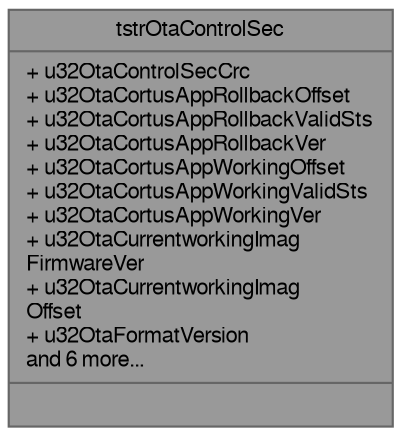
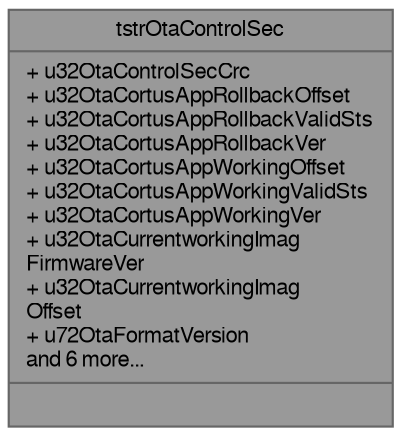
  digraph {
-   n1 [color=gray40 fillcolor=grey60 fontcolor=black fontname=FreeSans fontsize=10 height=0.2 label="{tstrOtaControlSec\n|+ u32OtaControlSecCrc\l+ u32OtaCortusAppRollbackOffset\l+ u32OtaCortusAppRollbackValidSts\l+ u32OtaCortusAppRollbackVer\l+ u32OtaCortusAppWorkingOffset\l+ u32OtaCortusAppWorkingValidSts\l+ u32OtaCortusAppWorkingVer\l+ u32OtaCurrentworkingImag\lFirmwareVer\l+ u32OtaCurrentworkingImag\lOffset\l+ u32OtaFormatVersion\land 6 more...\l|}" shape=record style=filled width=0.4]
+   n1 [color=gray40 fillcolor=grey60 fontcolor=black fontname=FreeSans fontsize=10 height=0.2 label="{tstrOtaControlSec\n|+ u32OtaControlSecCrc\l+ u32OtaCortusAppRollbackOffset\l+ u32OtaCortusAppRollbackValidSts\l+ u32OtaCortusAppRollbackVer\l+ u32OtaCortusAppWorkingOffset\l+ u32OtaCortusAppWorkingValidSts\l+ u32OtaCortusAppWorkingVer\l+ u32OtaCurrentworkingImag\lFirmwareVer\l+ u32OtaCurrentworkingImag\lOffset\l+ u72OtaFormatVersion\land 6 more...\l|}" shape=record style=filled width=0.4]
  }
